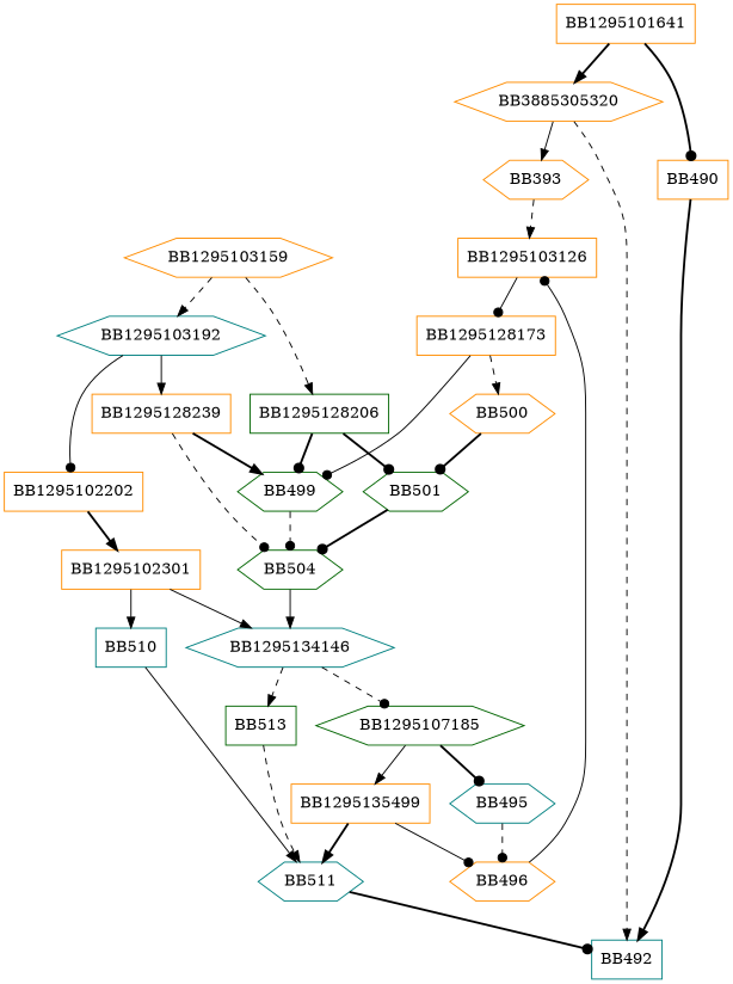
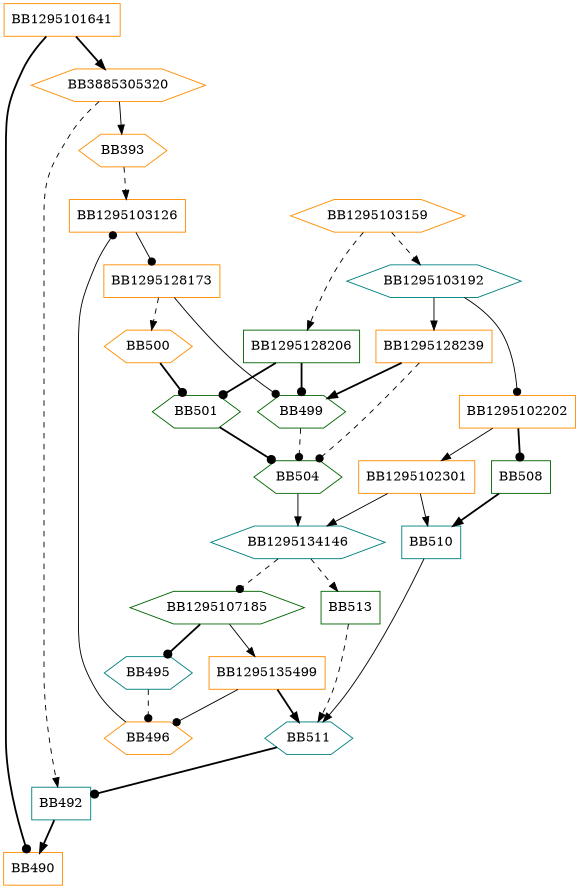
  digraph {
    node [color=darkorange shape=box]
    edge [arrowhead=normal style=bold]
    BB1295101641
    BB490
    BB3885305320 [shape=hexagon]
    BB492 [color=teal]
    n5 [label=BB393 shape=hexagon]
    BB1295103126
    BB1295128173
    BB499 [color=darkgreen shape=hexagon]
    BB500 [shape=hexagon]
    BB1295128206 [color=darkgreen]
    BB1295103159 [shape=hexagon]
    BB1295103192 [color=teal shape=hexagon]
    BB495 [color=teal shape=hexagon]
    BB496 [shape=hexagon]
    BB504 [color=darkgreen shape=hexagon]
    BB501 [color=darkgreen shape=hexagon]
    BB1295128239
    BB1295102202
    BB1295134146 [color=teal shape=hexagon]
+   BB508 [color=darkgreen]
    BB1295102301
    BB1295107185 [color=darkgreen shape=hexagon]
    BB513 [color=darkgreen]
    BB510 [color=teal]
    BB1295135499
    BB511 [color=teal shape=hexagon]
    BB1295101641 -> BB490 [arrowhead=dot]
    BB1295101641 -> BB3885305320
-   BB490 -> BB492
+   BB492 -> BB490
    BB3885305320 -> BB492 [style=dashed]
    BB3885305320 -> n5 [style=solid]
    n5 -> BB1295103126 [style=dashed]
    BB1295103126 -> BB1295128173 [arrowhead=dot style=solid]
    BB1295128173 -> BB499 [arrowhead=dot style=solid]
    BB1295128173 -> BB500 [style=dashed]
    BB499 -> BB504 [arrowhead=dot style=dashed]
    BB500 -> BB501 [arrowhead=dot]
    BB1295128206 -> BB499 [arrowhead=dot]
    BB1295128206 -> BB501 [arrowhead=dot]
    BB1295103159 -> BB1295128206 [style=dashed]
    BB1295103159 -> BB1295103192 [style=dashed]
    BB1295103192 -> BB1295128239 [style=solid]
    BB1295103192 -> BB1295102202 [arrowhead=dot style=solid]
    BB495 -> BB496 [arrowhead=dot style=dashed]
    BB496 -> BB1295103126 [arrowhead=dot style=solid]
    BB504 -> BB1295134146 [style=solid]
    BB501 -> BB504 [arrowhead=dot]
    BB1295128239 -> BB499
    BB1295128239 -> BB504 [arrowhead=dot style=dashed]
-   BB1295102202 -> BB1295102301
+   BB1295102202 -> BB508 [arrowhead=dot]
+   BB1295102202 -> BB1295102301 [style=solid]
    BB1295134146 -> BB1295107185 [arrowhead=dot style=dashed]
    BB1295134146 -> BB513 [style=dashed]
+   BB508 -> BB510
    BB1295102301 -> BB1295134146 [style=solid]
    BB1295102301 -> BB510 [style=solid]
    BB1295107185 -> BB495 [arrowhead=dot]
    BB1295107185 -> BB1295135499 [style=solid]
    BB513 -> BB511 [style=dashed]
    BB510 -> BB511 [style=solid]
    BB1295135499 -> BB496 [arrowhead=dot style=solid]
    BB1295135499 -> BB511
    BB511 -> BB492 [arrowhead=dot]
  }
